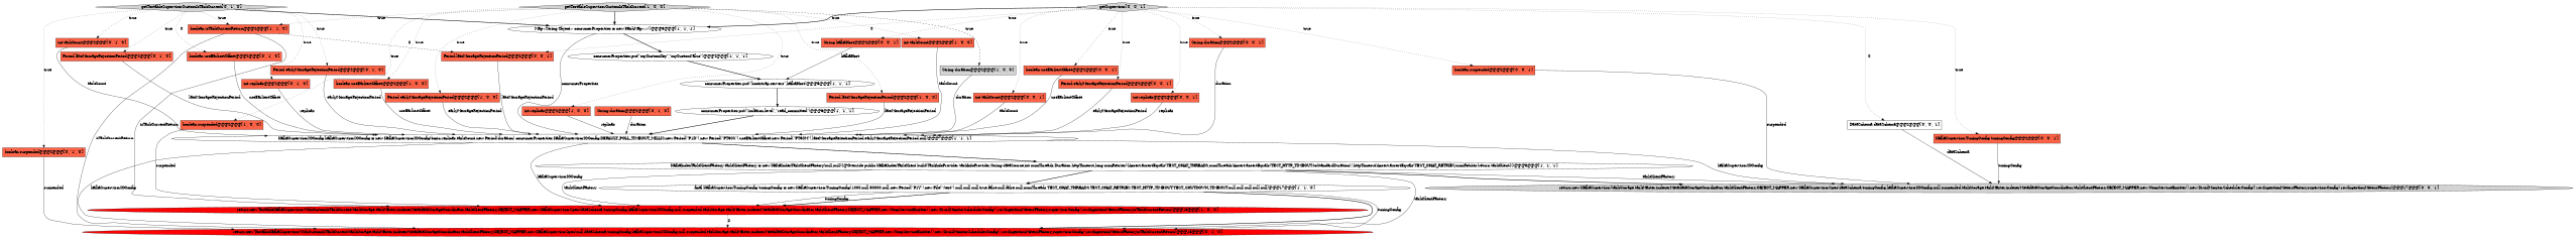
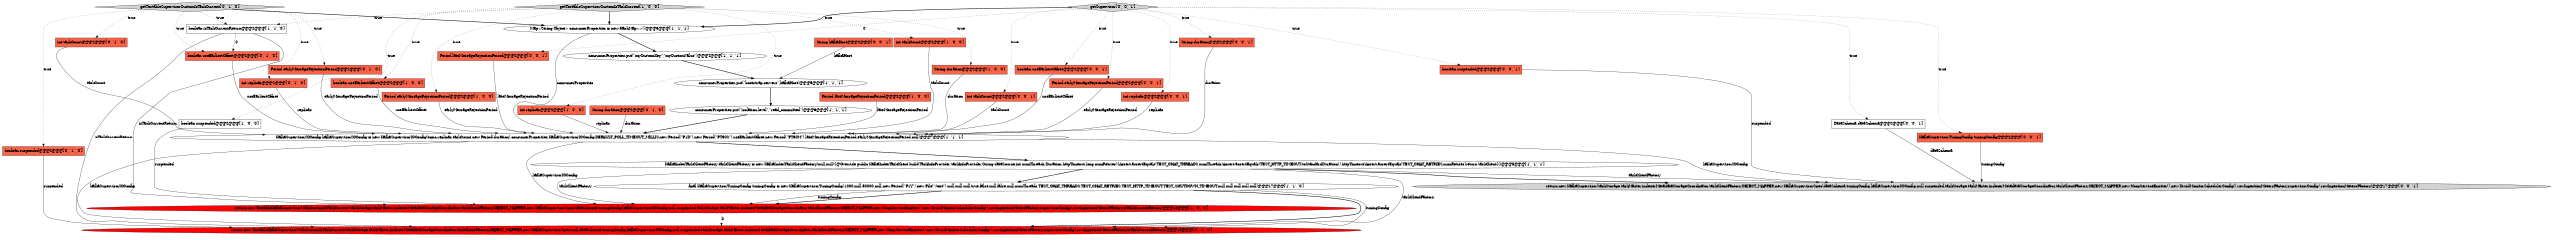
  digraph {
    node [fillcolor=tomato shape=box style=filled]
    edge [style=solid]
    n1 [label="String duration@@@2@@@['0', '0', '1']"]
    n2 [fillcolor=white label="KafkaSupervisorIOConfig kafkaSupervisorIOConfig = new KafkaSupervisorIOConfig(topic,replicas,taskCount,new Period(duration),consumerProperties,KafkaSupervisorIOConfig.DEFAULT_POLL_TIMEOUT_MILLIS,new Period(\"P1D\"),new Period(\"PT30S\"),useEarliestOffset,new Period(\"PT30M\"),lateMessageRejectionPeriod,earlyMessageRejectionPeriod,null)@@@7@@@['1', '1', '1']" shape=ellipse]
    n3 [fillcolor=red label="return new TestableKafkaSupervisorWithCustomIsTaskCurrent(taskStorage,taskMaster,indexerMetadataStorageCoordinator,taskClientFactory,OBJECT_MAPPER,new KafkaSupervisorSpec(null,dataSchema,tuningConfig,kafkaSupervisorIOConfig,null,suspended,taskStorage,taskMaster,indexerMetadataStorageCoordinator,taskClientFactory,OBJECT_MAPPER,new NoopServiceEmitter(),new DruidMonitorSchedulerConfig(),rowIngestionMetersFactory,supervisorConfig),rowIngestionMetersFactory,isTaskCurrentReturn)@@@18@@@['0', '1', '0']" shape=ellipse]
    n4 [fillcolor=white label="KafkaIndexTaskClientFactory taskClientFactory = new KafkaIndexTaskClientFactory(null,null){@Override public KafkaIndexTaskClient build(TaskInfoProvider taskInfoProvider,String dataSource,int numThreads,Duration httpTimeout,long numRetries){Assert.assertEquals(TEST_CHAT_THREADS,numThreads)Assert.assertEquals(TEST_HTTP_TIMEOUT.toStandardDuration(),httpTimeout)Assert.assertEquals(TEST_CHAT_RETRIES,numRetries)return taskClient}}@@@8@@@['1', '1', '1']" shape=ellipse]
    n5 [fillcolor=lightgray label="return new KafkaSupervisor(taskStorage,taskMaster,indexerMetadataStorageCoordinator,taskClientFactory,OBJECT_MAPPER,new KafkaSupervisorSpec(dataSchema,tuningConfig,kafkaSupervisorIOConfig,null,suspended,taskStorage,taskMaster,indexerMetadataStorageCoordinator,taskClientFactory,OBJECT_MAPPER,new NoopServiceEmitter(),new DruidMonitorSchedulerConfig(),rowIngestionMetersFactory,supervisorConfig),rowIngestionMetersFactory)@@@17@@@['0', '0', '1']" shape=ellipse]
    n6 [fillcolor=red label="return new TestableKafkaSupervisorWithCustomIsTaskCurrent(taskStorage,taskMaster,indexerMetadataStorageCoordinator,taskClientFactory,OBJECT_MAPPER,new KafkaSupervisorSpec(dataSchema,tuningConfig,kafkaSupervisorIOConfig,null,suspended,taskStorage,taskMaster,indexerMetadataStorageCoordinator,taskClientFactory,OBJECT_MAPPER,new NoopServiceEmitter(),new DruidMonitorSchedulerConfig(),rowIngestionMetersFactory,supervisorConfig),rowIngestionMetersFactory,isTaskCurrentReturn)@@@18@@@['1', '0', '0']" shape=ellipse]
    n7 [label="Period earlyMessageRejectionPeriod@@@2@@@['0', '1', '0']"]
    n8 [label="int taskCount@@@2@@@['0', '0', '1']"]
    n9 [fillcolor=lightgray label="getTestableSupervisorCustomIsTaskCurrent['0', '1', '0']" shape=diamond]
    n10 [fillcolor=white label="Map<String,Object> consumerProperties = new HashMap<>()@@@3@@@['1', '1', '1']" shape=ellipse]
    n11 [label="int replicas@@@2@@@['0', '1', '0']"]
    n12 [label="boolean useEarliestOffset@@@2@@@['0', '1', '0']"]
    n13 [label="int taskCount@@@2@@@['0', '1', '0']"]
-   n14 [label="boolean isTaskCurrentReturn@@@2@@@['1', '1', '0']"]
-   n15 [label="Period lateMessageRejectionPeriod@@@2@@@['0', '1', '0']"]
+   n14 [fillcolor=white label="boolean isTaskCurrentReturn@@@2@@@['1', '1', '0']"]
    n16 [label="boolean suspended@@@2@@@['0', '1', '0']"]
    n17 [fillcolor=white label="consumerProperties.put(\"myCustomKey\",\"myCustomValue\")@@@4@@@['1', '1', '1']" shape=ellipse]
    n18 [label="String duration@@@2@@@['0', '1', '0']"]
    n19 [label="Period lateMessageRejectionPeriod@@@2@@@['0', '0', '1']"]
    n20 [fillcolor=white label="final KafkaSupervisorTuningConfig tuningConfig = new KafkaSupervisorTuningConfig(1000,null,50000,null,new Period(\"P1Y\"),new File(\"/test\"),null,null,null,true,false,null,false,null,numThreads,TEST_CHAT_THREADS,TEST_CHAT_RETRIES,TEST_HTTP_TIMEOUT,TEST_SHUTDOWN_TIMEOUT,null,null,null,null,null)@@@17@@@['1', '1', '0']" shape=ellipse]
    n21 [fillcolor=white label="consumerProperties.put(\"isolation.level\",\"read_committed\")@@@6@@@['1', '1', '1']" shape=ellipse]
    n22 [label="Period lateMessageRejectionPeriod@@@2@@@['1', '0', '0']"]
    n23 [label="boolean useEarliestOffset@@@2@@@['0', '0', '1']"]
    n24 [fillcolor=white label="consumerProperties.put(\"bootstrap.servers\",kafkaHost)@@@5@@@['1', '1', '1']" shape=ellipse]
    n25 [label="String kafkaHost@@@2@@@['0', '0', '1']"]
    n26 [fillcolor=lightgray label="getTestableSupervisorCustomIsTaskCurrent['1', '0', '0']" shape=diamond]
    n27 [label="int taskCount@@@2@@@['1', '0', '0']"]
-   n28 [label="boolean suspended@@@2@@@['1', '0', '0']"]
-   n29 [fillcolor=lightgray label="String duration@@@2@@@['1', '0', '0']"]
+   n28 [fillcolor=white label="boolean suspended@@@2@@@['1', '0', '0']"]
+   n29 [label="String duration@@@2@@@['1', '0', '0']"]
    n30 [label="boolean useEarliestOffset@@@2@@@['1', '0', '0']"]
    n31 [label="Period earlyMessageRejectionPeriod@@@2@@@['1', '0', '0']"]
    n32 [label="int replicas@@@2@@@['1', '0', '0']"]
    n33 [label="boolean suspended@@@2@@@['0', '0', '1']"]
    n34 [label="Period earlyMessageRejectionPeriod@@@2@@@['0', '0', '1']"]
    n35 [label="int replicas@@@2@@@['0', '0', '1']"]
    n36 [fillcolor=white label="DataSchema dataSchema@@@2@@@['0', '0', '1']"]
    n37 [fillcolor=lightgray label="getSupervisor['0', '0', '1']" shape=diamond]
    n38 [label="KafkaSupervisorTuningConfig tuningConfig@@@2@@@['0', '0', '1']"]
    n1 -> n2 [label=duration]
    n2 -> n3 [label=kafkaSupervisorIOConfig]
    n2 -> n4 [style=bold]
    n2 -> n5 [label=kafkaSupervisorIOConfig]
    n2 -> n6 [label=kafkaSupervisorIOConfig]
    n4 -> n3 [label=taskClientFactory]
    n4 -> n5 [label=taskClientFactory]
    n4 -> n5 [style=bold]
    n4 -> n6 [label=taskClientFactory]
    n4 -> n20 [style=bold]
    n6 -> n3 [label=0 style=dashed]
    n7 -> n2 [label=earlyMessageRejectionPeriod]
    n8 -> n2 [label=taskCount]
    n9 -> n7 [label=true style=dotted]
    n9 -> n10 [style=bold]
    n9 -> n11 [label=true style=dotted]
-   n9 -> n12 [label=0 style=dotted]
+   n9 -> n12 [label=true style=dotted]
    n9 -> n13 [label=true style=dotted]
    n9 -> n14 [label=true style=dotted]
-   n9 -> n15 [label=true style=dotted]
    n9 -> n16 [label=true style=dotted]
    n10 -> n2 [label=consumerProperties]
    n10 -> n17 [style=bold]
    n11 -> n2 [label=replicas]
    n12 -> n2 [label=useEarliestOffset]
    n13 -> n2 [label=taskCount]
    n14 -> n3 [label=isTaskCurrentReturn]
    n14 -> n6 [label=isTaskCurrentReturn]
-   n14 -> n19 [label=0 style=dashed]
-   n15 -> n2 [label=lateMessageRejectionPeriod]
+   n14 -> n12 [label=0 style=dashed]
    n16 -> n3 [label=suspended]
    n17 -> n24 [style=bold]
    n18 -> n2 [label=duration]
    n19 -> n2 [label=lateMessageRejectionPeriod]
    n20 -> n3 [style=bold]
    n20 -> n3 [label=tuningConfig]
    n20 -> n6 [style=bold]
    n20 -> n6 [label=tuningConfig]
    n21 -> n2 [style=bold]
    n22 -> n2 [label=lateMessageRejectionPeriod]
    n23 -> n2 [label=useEarliestOffset]
    n24 -> n21 [style=bold]
    n25 -> n24 [label=kafkaHost]
    n26 -> n10 [style=bold]
    n26 -> n14 [label=true style=dotted]
-   n26 -> n22 [label=true style=dotted]
    n26 -> n27 [label=true style=dotted]
    n26 -> n28 [label=true style=dotted]
-   n26 -> n29 [label=true style=dashed]
+   n26 -> n29 [label=true style=dotted]
    n26 -> n30 [label=true style=dotted]
    n26 -> n31 [label=true style=dotted]
    n26 -> n32 [label=true style=dotted]
    n27 -> n2 [label=taskCount]
    n28 -> n6 [label=suspended]
    n29 -> n2 [label=duration]
    n30 -> n2 [label=useEarliestOffset]
    n31 -> n2 [label=earlyMessageRejectionPeriod]
    n32 -> n2 [label=replicas]
    n33 -> n5 [label=suspended]
    n34 -> n2 [label=earlyMessageRejectionPeriod]
    n35 -> n2 [label=replicas]
    n36 -> n5 [label=dataSchema]
    n37 -> n1 [label=true style=dotted]
    n37 -> n8 [label=true style=dotted]
    n37 -> n10 [style=bold]
    n37 -> n19 [label=0 style=dotted]
    n37 -> n23 [label=true style=dotted]
-   n37 -> n25 [label=true style=dotted]
    n37 -> n33 [label=true style=dotted]
    n37 -> n34 [label=true style=dotted]
    n37 -> n35 [label=true style=dotted]
-   n37 -> n36 [label=0 style=dotted]
+   n37 -> n36 [label=true style=dotted]
    n37 -> n38 [label=true style=dotted]
    n38 -> n5 [label=tuningConfig]
  }
